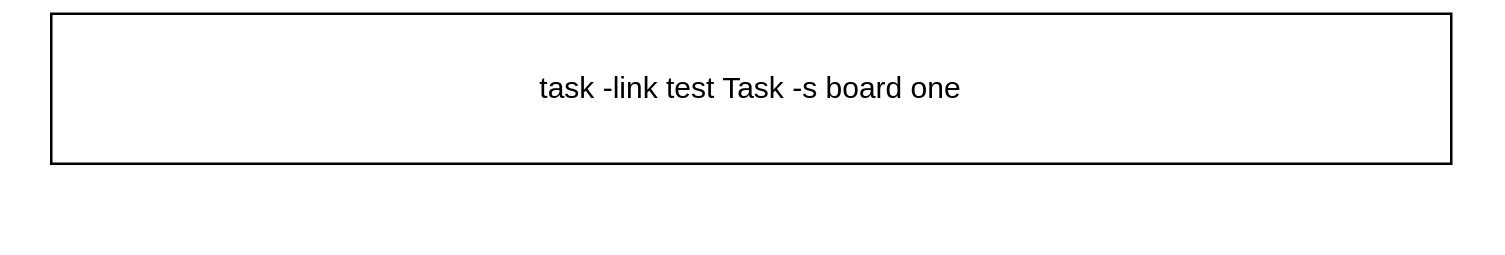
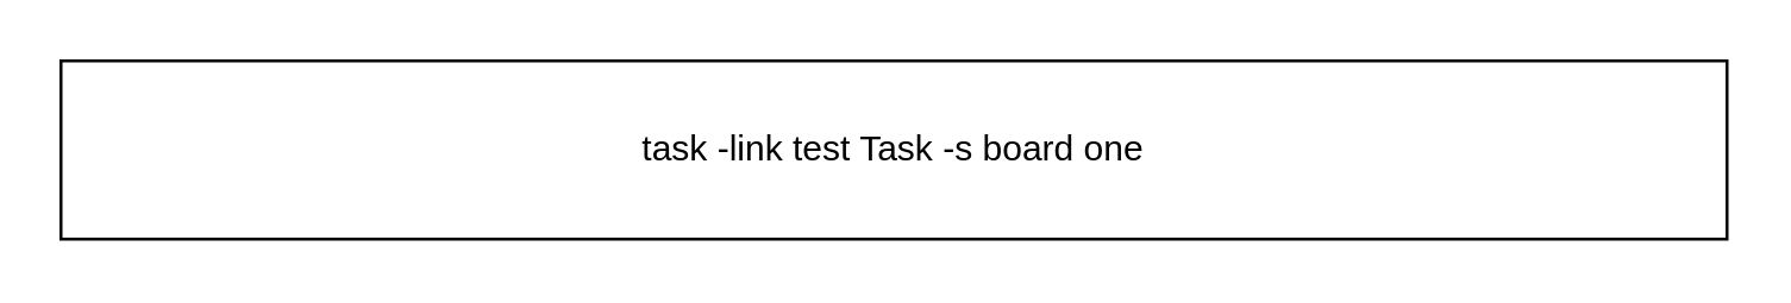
  <mxCell id="0" />
  <mxCell id="1" parent="0" />
- <mxCell id="2" value="task -link test Task -s board one" style="rounded=0;whiteSpace=wrap;html=1;" vertex="1" parent="1"><mxGeometry x="20" y="5" width="560" height="60" as="geometry" /></mxCell>
+ <mxCell id="2" value="task -link test Task -s board one" style="rounded=0;whiteSpace=wrap;html=1;" vertex="1" parent="1"><mxGeometry x="20" y="20" width="560" height="60" as="geometry" /></mxCell>
